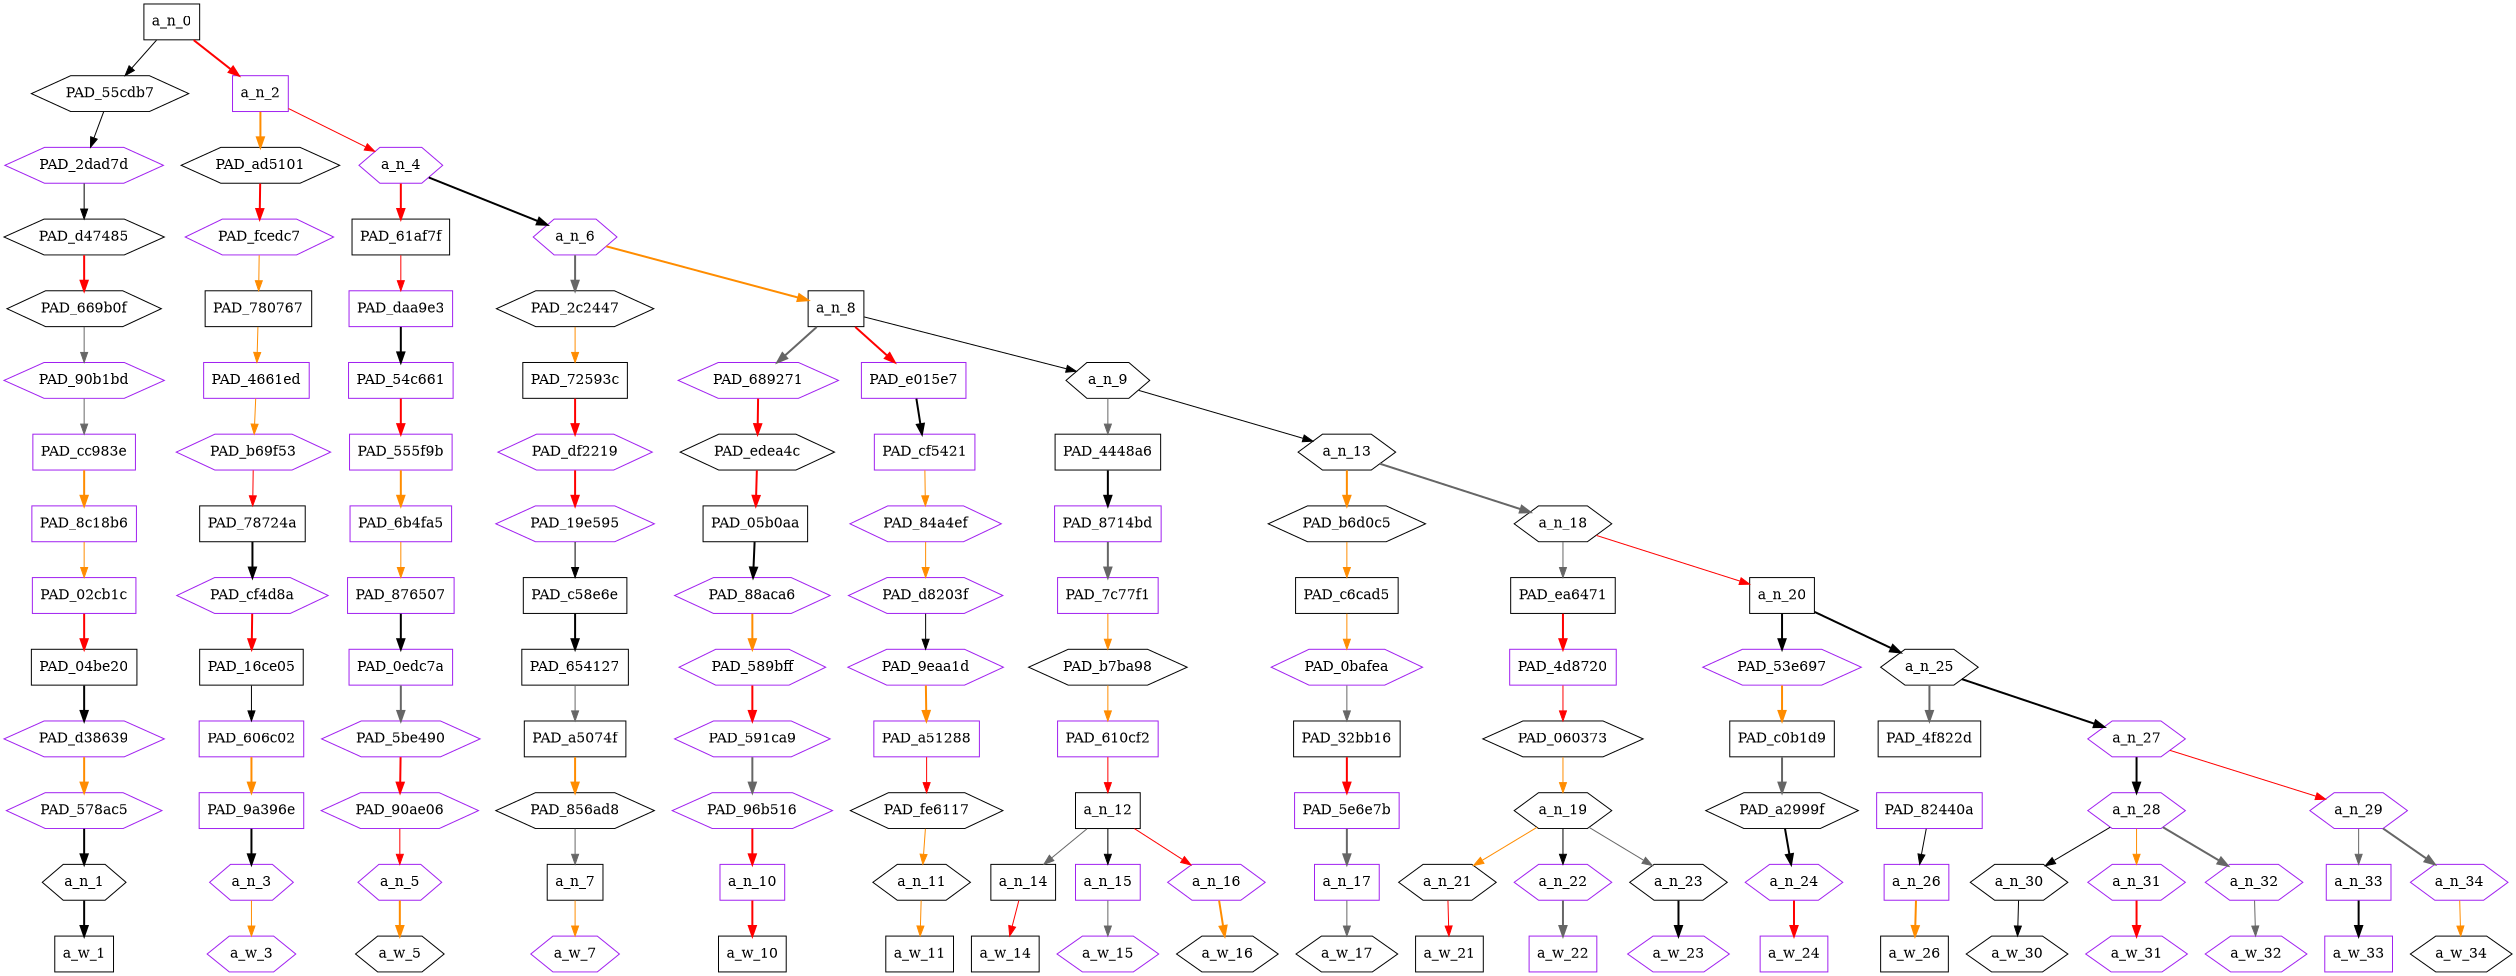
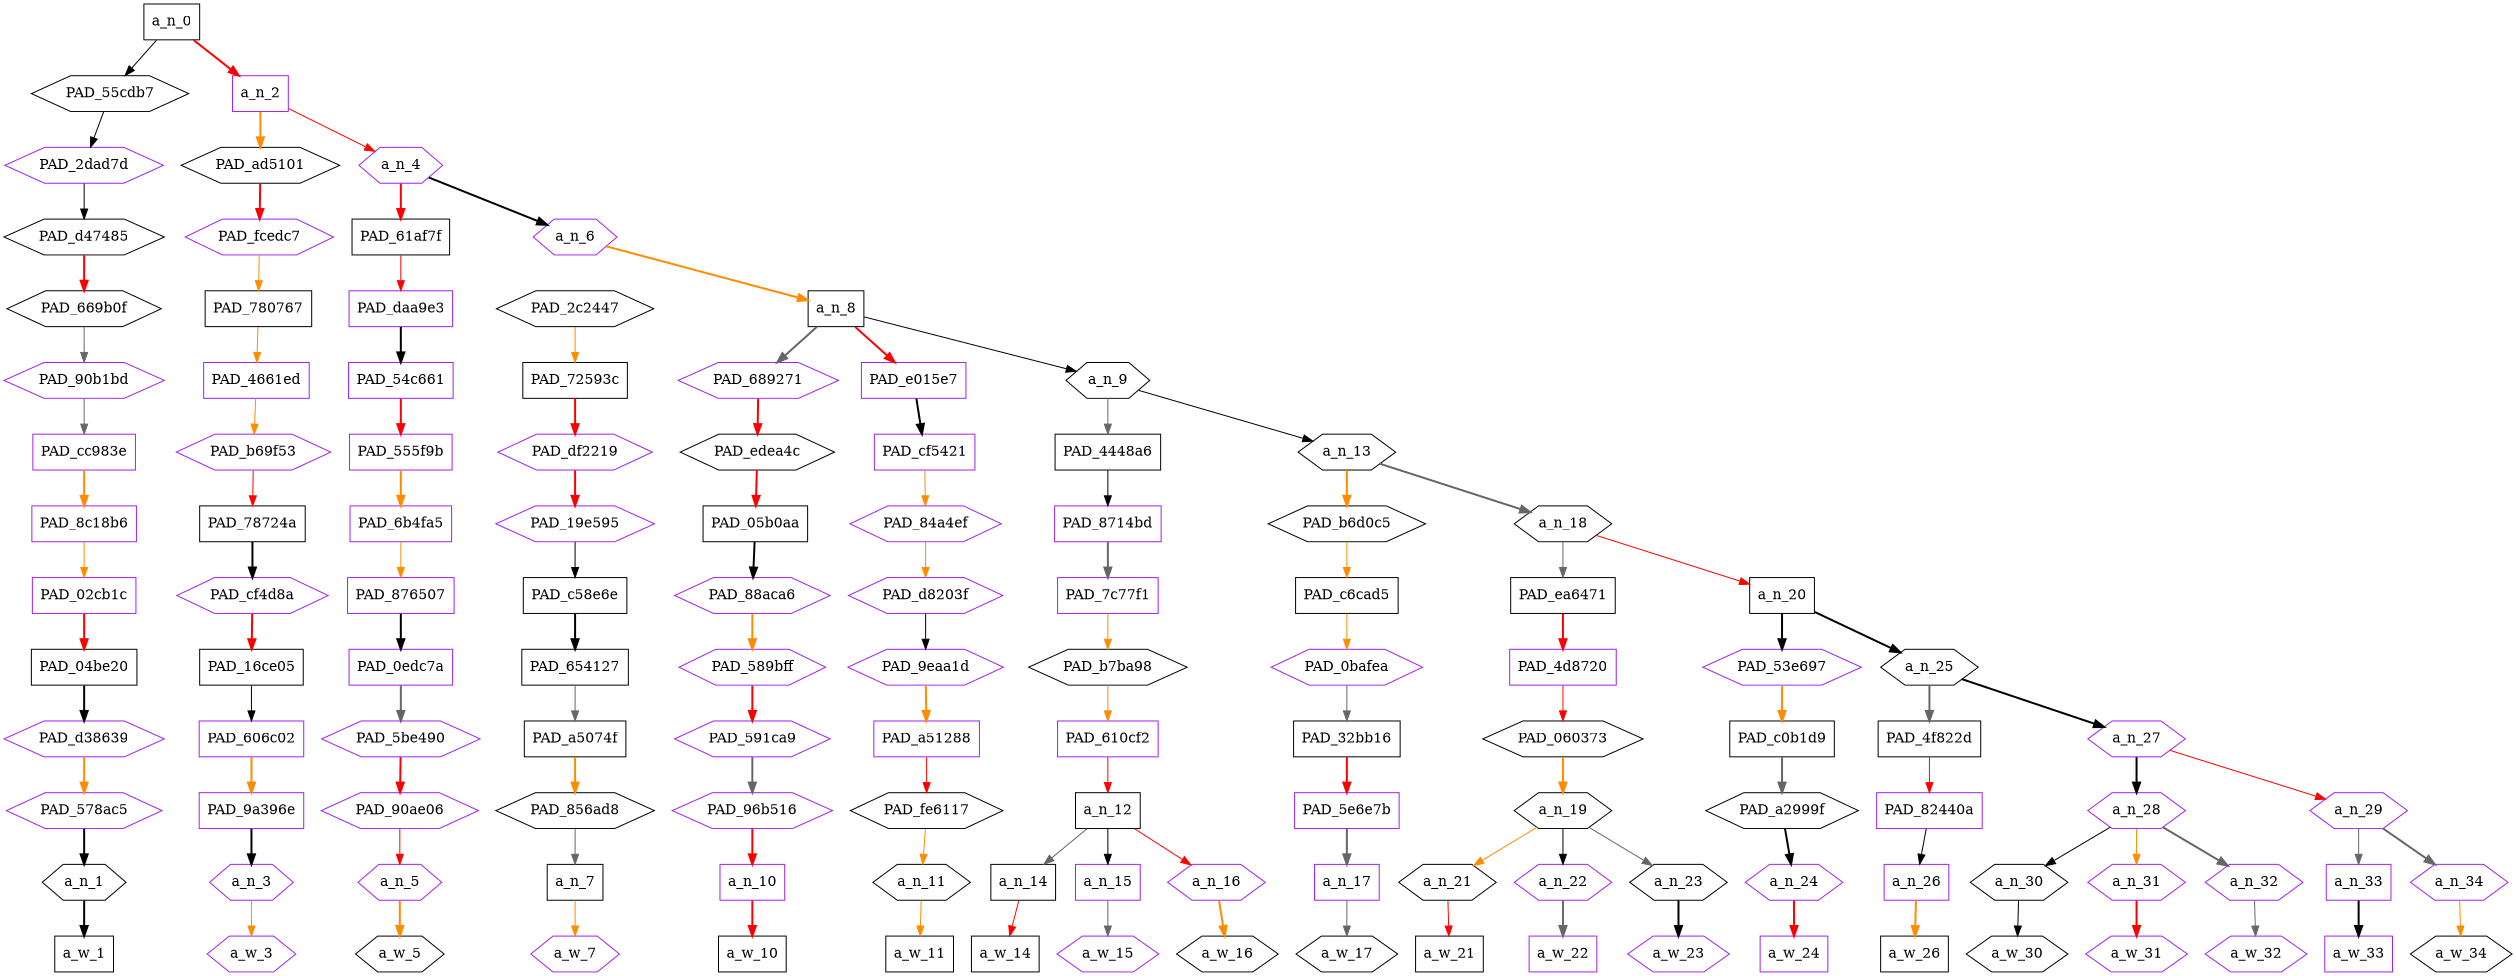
  strict digraph {
    node [color=purple div_dir=1 index=0 level=1 shape=hexagon text_span="[0]" value=0.04913882]
    edge [color=darkorange style=bold]
    a_n_0 [color=black level=13 shape=box text_span="[0, 1, 2, 3, 4, 5, 6, 7, 8, 9, 10, 11, 12, 13, 14, 15, 16, 17, 18, 19]" value=1.00000000]
    PAD_55cdb7 [color=black div_dir=-1 level=12]
    a_n_2 [index=1 level=12 shape=box text_span="[1, 2, 3, 4, 5, 6, 7, 8, 9, 10, 11, 12, 13, 14, 15, 16, 17, 18, 19]" value=0.95084139]
    PAD_2dad7d [div_dir=-1 level=11]
    PAD_ad5101 [color=black index=1 level=11 text_span="[1]" value=0.03169995]
    a_n_4 [index=2 level=11 text_span="[2, 3, 4, 5, 6, 7, 8, 9, 10, 11, 12, 13, 14, 15, 16, 17, 18, 19]" value=0.91904258]
    PAD_d47485 [color=black div_dir=-1 level=10]
    PAD_fcedc7 [index=1 level=10 text_span="[1]" value=0.03169995]
    PAD_61af7f [color=black index=2 level=10 shape=box text_span="[2]" value=0.03795628]
    a_n_6 [index=3 level=10 text_span="[3, 4, 5, 6, 7, 8, 9, 10, 11, 12, 13, 14, 15, 16, 17, 18, 19]" value=0.88099062]
    PAD_669b0f [color=black div_dir=-1 level=9]
    PAD_90b1bd [div_dir=-1 level=8]
    PAD_cc983e [div_dir=-1 level=7 shape=box]
    PAD_8c18b6 [div_dir=-1 level=6 shape=box]
    PAD_02cb1c [div_dir=-1 level=5 shape=box]
    PAD_04be20 [color=black div_dir=-1 level=4 shape=box]
    PAD_d38639 [div_dir=-1 level=3]
    PAD_578ac5 [div_dir=-1 level=2]
    a_n_1 [color=black div_dir=-1]
    a_w_1 [color=black div_dir=0 level=0 shape=box value=we]
    PAD_780767 [color=black index=1 level=9 shape=box text_span="[1]" value=0.03169995]
    PAD_daa9e3 [index=2 level=9 shape=box text_span="[2]" value=0.03795628]
    PAD_2c2447 [color=black index=3 level=9 text_span="[3]" value=0.02929200]
    a_n_8 [color=black index=4 level=9 shape=box text_span="[4, 5, 6, 7, 8, 9, 10, 11, 12, 13, 14, 15, 16, 17, 18, 19]" value=0.85162820]
    PAD_4661ed [index=1 level=8 shape=box text_span="[1]" value=0.03169995]
    PAD_b69f53 [index=1 level=7 text_span="[1]" value=0.03169995]
    PAD_78724a [color=black index=1 level=6 shape=box text_span="[1]" value=0.03169995]
    PAD_cf4d8a [index=1 level=5 text_span="[1]" value=0.03169995]
    PAD_16ce05 [color=black index=1 level=4 shape=box text_span="[1]" value=0.03169995]
    PAD_606c02 [index=1 level=3 shape=box text_span="[1]" value=0.03169995]
    PAD_9a396e [index=1 level=2 shape=box text_span="[1]" value=0.03169995]
    a_n_3 [index=1 text_span="[1]" value=0.03169995]
    a_w_3 [div_dir=0 index=1 level=0 text_span="[1]" value=are]
    PAD_54c661 [index=2 level=8 shape=box text_span="[2]" value=0.03795628]
    PAD_72593c [color=black index=3 level=8 shape=box text_span="[3]" value=0.02929200]
    PAD_689271 [index=5 level=8 text_span="[18]" value=0.07227995]
    PAD_e015e7 [div_dir=-1 index=6 level=8 shape=box text_span="[19]" value=0.07417743]
    a_n_9 [color=black div_dir=-1 index=4 level=8 text_span="[4, 5, 6, 7, 8, 9, 10, 11, 12, 13, 14, 15, 16, 17]" value=0.70511938]
    PAD_555f9b [index=2 level=7 shape=box text_span="[2]" value=0.03795628]
    PAD_6b4fa5 [index=2 level=6 shape=box text_span="[2]" value=0.03795628]
    PAD_876507 [index=2 level=5 shape=box text_span="[2]" value=0.03795628]
    PAD_0edc7a [index=2 level=4 shape=box text_span="[2]" value=0.03795628]
    PAD_5be490 [index=2 level=3 text_span="[2]" value=0.03795628]
    PAD_90ae06 [index=2 level=2 text_span="[2]" value=0.03795628]
    a_n_5 [index=2 text_span="[2]" value=0.03795628]
    a_w_5 [color=black div_dir=0 index=2 level=0 text_span="[2]" value=falling]
    PAD_df2219 [index=3 level=7 text_span="[3]" value=0.02929200]
    PAD_edea4c [color=black index=6 level=7 text_span="[18]" value=0.07227995]
    PAD_cf5421 [div_dir=-1 index=7 level=7 shape=box text_span="[19]" value=0.07417743]
    PAD_4448a6 [color=black div_dir=-1 index=4 level=7 shape=box text_span="[4, 5, 6]" value=0.11041624]
    a_n_13 [color=black index=5 level=7 text_span="[7, 8, 9, 10, 11, 12, 13, 14, 15, 16, 17]" value=0.59470052]
    PAD_19e595 [index=3 level=6 text_span="[3]" value=0.02929200]
    PAD_c58e6e [color=black index=3 level=5 shape=box text_span="[3]" value=0.02929200]
    PAD_654127 [color=black index=3 level=4 shape=box text_span="[3]" value=0.02929200]
    PAD_a5074f [color=black index=3 level=3 shape=box text_span="[3]" value=0.02929200]
    PAD_856ad8 [color=black index=3 level=2 text_span="[3]" value=0.02929200]
    a_n_7 [color=black index=3 shape=box text_span="[3]" value=0.02929200]
    a_w_7 [div_dir=0 index=3 level=0 text_span="[3]" value=into]
    PAD_05b0aa [color=black index=7 level=6 shape=box text_span="[18]" value=0.07227995]
    PAD_84a4ef [div_dir=-1 index=8 level=6 text_span="[19]" value=0.07417743]
    PAD_8714bd [div_dir=-1 index=4 level=6 shape=box text_span="[4, 5, 6]" value=0.11041624]
    PAD_b6d0c5 [color=black div_dir=-1 index=5 level=6 text_span="[7]" value=0.02305656]
    a_n_18 [color=black index=6 level=6 text_span="[8, 9, 10, 11, 12, 13, 14, 15, 16, 17]" value=0.57156665]
    PAD_88aca6 [index=8 level=5 text_span="[18]" value=0.07227995]
    PAD_589bff [index=9 level=4 text_span="[18]" value=0.07227995]
    PAD_591ca9 [index=10 level=3 text_span="[18]" value=0.07227995]
    PAD_96b516 [index=11 level=2 text_span="[18]" value=0.07227995]
    a_n_10 [index=18 shape=box text_span="[18]" value=0.07227995]
    a_w_10 [color=black div_dir=0 index=18 level=0 shape=box text_span="[18]" value=et]
    PAD_d8203f [div_dir=-1 index=9 level=5 text_span="[19]" value=0.07417743]
    PAD_9eaa1d [div_dir=-1 index=10 level=4 text_span="[19]" value=0.07417743]
    PAD_a51288 [div_dir=-1 index=11 level=3 shape=box text_span="[19]" value=0.07417743]
    PAD_fe6117 [color=black div_dir=-1 index=12 level=2 text_span="[19]" value=0.07417743]
    a_n_11 [color=black div_dir=-1 index=19 text_span="[19]" value=0.07417743]
    a_w_11 [color=black div_dir=0 index=19 level=0 shape=box text_span="[19]" value=el]
    PAD_7c77f1 [div_dir=-1 index=4 level=5 shape=box text_span="[4, 5, 6]" value=0.11041624]
    PAD_c6cad5 [color=black div_dir=-1 index=5 level=5 shape=box text_span="[7]" value=0.02305656]
    PAD_ea6471 [color=black index=6 level=5 shape=box text_span="[8, 9, 10]" value=0.16948383]
    a_n_20 [color=black index=7 level=5 shape=box text_span="[11, 12, 13, 14, 15, 16, 17]" value=0.40199798]
    PAD_b7ba98 [color=black div_dir=-1 index=4 level=4 text_span="[4, 5, 6]" value=0.11041624]
    PAD_610cf2 [div_dir=-1 index=4 level=3 shape=box text_span="[4, 5, 6]" value=0.11041624]
    a_n_12 [color=black div_dir=-1 index=4 level=2 shape=box text_span="[4, 5, 6]" value=0.11041624]
    a_n_14 [color=black index=4 shape=box text_span="[4]" value=0.02427572]
    a_n_15 [div_dir=-1 index=5 shape=box text_span="[5]" value=0.05097911]
    a_n_16 [div_dir=-1 index=6 text_span="[6]" value=0.03500777]
    a_w_14 [color=black div_dir=0 index=4 level=0 shape=box text_span="[4]" value=the]
    a_w_15 [div_dir=0 index=5 level=0 text_span="[5]" value=dead]
    a_w_16 [color=black div_dir=0 index=6 level=0 text_span="[6]" value=end]
    PAD_0bafea [div_dir=-1 index=5 level=4 text_span="[7]" value=0.02305656]
    PAD_4d8720 [index=6 level=4 shape=box text_span="[8, 9, 10]" value=0.16948383]
    PAD_53e697 [div_dir=-1 index=7 level=4 text_span="[11]" value=0.02957352]
    a_n_25 [color=black index=8 level=4 text_span="[12, 13, 14, 15, 16, 17]" value=0.37234714]
    PAD_32bb16 [color=black div_dir=-1 index=5 level=3 shape=box text_span="[7]" value=0.02305656]
    PAD_5e6e7b [div_dir=-1 index=5 level=2 shape=box text_span="[7]" value=0.02305656]
    a_n_17 [div_dir=-1 index=7 shape=box text_span="[7]" value=0.02305656]
    a_w_17 [color=black div_dir=0 index=7 level=0 text_span="[7]" value=of]
    PAD_060373 [color=black index=6 level=3 text_span="[8, 9, 10]" value=0.16948383]
    PAD_c0b1d9 [color=black div_dir=-1 index=7 level=3 shape=box text_span="[11]" value=0.02957352]
    PAD_4f822d [color=black index=8 level=3 shape=box text_span="[12]" value=0.02650629]
    a_n_27 [index=9 level=3 text_span="[13, 14, 15, 16, 17]" value=0.34575316]
    a_n_19 [color=black index=6 level=2 text_span="[8, 9, 10]" value=0.16948383]
    a_n_21 [color=black index=8 text_span="[8]" value=0.02743005]
    a_n_22 [div_dir=-1 index=9 text_span="[9]" value=0.06798953]
    a_n_23 [color=black index=10 text_span="[10]" value=0.07402781]
    a_w_21 [color=black div_dir=0 index=8 level=0 shape=box text_span="[8]" value=a]
    a_w_22 [div_dir=0 index=9 level=0 shape=box text_span="[9]" value=sub]
    a_w_23 [div_dir=0 index=10 level=0 text_span="[10]" value=culture]
    PAD_a2999f [color=black div_dir=-1 index=7 level=2 text_span="[11]" value=0.02957352]
    PAD_82440a [index=8 level=2 shape=box text_span="[12]" value=0.02650629]
    a_n_28 [index=9 level=2 text_span="[13, 14, 15]" value=0.13683644]
    a_n_29 [index=10 level=2 text_span="[16, 17]" value=0.20883434]
    a_n_24 [div_dir=-1 index=11 text_span="[11]" value=0.02957352]
    a_w_24 [div_dir=0 index=11 level=0 shape=box text_span="[11]" value=more]
    a_n_26 [index=12 shape=box text_span="[12]" value=0.02650629]
    a_n_30 [color=black index=13 text_span="[13]" value=0.02382250]
    a_n_31 [index=14 text_span="[14]" value=0.04861626]
    a_n_32 [div_dir=-1 index=15 text_span="[15]" value=0.06432904]
    a_n_33 [index=16 shape=box text_span="[16]" value=0.03272003]
    a_n_34 [div_dir=-1 index=17 text_span="[17]" value=0.17606584]
    a_w_26 [color=black div_dir=0 index=12 level=0 shape=box text_span="[12]" value=than]
    a_w_30 [color=black div_dir=0 index=13 level=0 text_span="[13]" value=the1]
    a_w_31 [div_dir=0 index=14 level=0 text_span="[14]" value=ideological]
    a_w_32 [div_dir=0 index=15 level=0 text_span="[15]" value=ghetto]
    a_w_33 [div_dir=0 index=16 level=0 shape=box text_span="[16]" value=of1]
    a_w_34 [color=black div_dir=0 index=17 level=0 text_span="[17]" value=libertarianism]
    a_n_0 -> PAD_55cdb7 [color=black style=solid]
    a_n_0 -> a_n_2 [color=red]
    PAD_55cdb7 -> PAD_2dad7d [color=black style=solid]
    a_n_2 -> PAD_ad5101
    a_n_2 -> a_n_4 [color=red style=solid]
    PAD_2dad7d -> PAD_d47485 [color=black style=solid]
    PAD_ad5101 -> PAD_fcedc7 [color=red]
    a_n_4 -> PAD_61af7f [color=red]
    a_n_4 -> a_n_6 [color=black]
    PAD_d47485 -> PAD_669b0f [color=red]
    PAD_fcedc7 -> PAD_780767 [style=solid]
    PAD_61af7f -> PAD_daa9e3 [color=red style=solid]
-   a_n_6 -> PAD_2c2447 [color=gray40]
    a_n_6 -> a_n_8
    PAD_669b0f -> PAD_90b1bd [color=gray40 style=solid]
    PAD_90b1bd -> PAD_cc983e [color=gray40 style=solid]
    PAD_cc983e -> PAD_8c18b6
    PAD_8c18b6 -> PAD_02cb1c [style=solid]
    PAD_02cb1c -> PAD_04be20 [color=red]
    PAD_04be20 -> PAD_d38639 [color=black]
    PAD_d38639 -> PAD_578ac5
    PAD_578ac5 -> a_n_1 [color=black]
    a_n_1 -> a_w_1 [color=black]
    PAD_780767 -> PAD_4661ed [style=solid]
    PAD_daa9e3 -> PAD_54c661 [color=black]
    PAD_2c2447 -> PAD_72593c [style=solid]
    a_n_8 -> PAD_689271 [color=gray40]
    a_n_8 -> PAD_e015e7 [color=red]
    a_n_8 -> a_n_9 [color=black style=solid]
    PAD_4661ed -> PAD_b69f53 [style=solid]
    PAD_b69f53 -> PAD_78724a [color=red style=solid]
    PAD_78724a -> PAD_cf4d8a [color=black]
    PAD_cf4d8a -> PAD_16ce05 [color=red]
    PAD_16ce05 -> PAD_606c02 [color=black style=solid]
    PAD_606c02 -> PAD_9a396e
    PAD_9a396e -> a_n_3 [color=black]
    a_n_3 -> a_w_3 [style=solid]
    PAD_54c661 -> PAD_555f9b [color=red]
    PAD_72593c -> PAD_df2219 [color=red]
    PAD_689271 -> PAD_edea4c [color=red]
    PAD_e015e7 -> PAD_cf5421 [color=black]
    a_n_9 -> PAD_4448a6 [color=gray40 style=solid]
    a_n_9 -> a_n_13 [color=black style=solid]
    PAD_555f9b -> PAD_6b4fa5
    PAD_6b4fa5 -> PAD_876507 [style=solid]
    PAD_876507 -> PAD_0edc7a [color=black]
    PAD_0edc7a -> PAD_5be490 [color=gray40]
    PAD_5be490 -> PAD_90ae06 [color=red]
    PAD_90ae06 -> a_n_5 [color=red style=solid]
    a_n_5 -> a_w_5
    PAD_df2219 -> PAD_19e595 [color=red]
    PAD_edea4c -> PAD_05b0aa [color=red]
    PAD_cf5421 -> PAD_84a4ef [style=solid]
-   PAD_4448a6 -> PAD_8714bd [color=black]
+   PAD_4448a6 -> PAD_8714bd [color=black style=solid]
    a_n_13 -> PAD_b6d0c5
    a_n_13 -> a_n_18 [color=gray40]
    PAD_19e595 -> PAD_c58e6e [color=black style=solid]
    PAD_c58e6e -> PAD_654127 [color=black]
    PAD_654127 -> PAD_a5074f [color=gray40 style=solid]
    PAD_a5074f -> PAD_856ad8
    PAD_856ad8 -> a_n_7 [color=gray40 style=solid]
    a_n_7 -> a_w_7 [style=solid]
    PAD_05b0aa -> PAD_88aca6 [color=black]
    PAD_84a4ef -> PAD_d8203f [style=solid]
    PAD_8714bd -> PAD_7c77f1 [color=gray40]
    PAD_b6d0c5 -> PAD_c6cad5 [style=solid]
    a_n_18 -> PAD_ea6471 [color=gray40 style=solid]
    a_n_18 -> a_n_20 [color=red style=solid]
    PAD_88aca6 -> PAD_589bff
    PAD_589bff -> PAD_591ca9 [color=red]
    PAD_591ca9 -> PAD_96b516 [color=gray40]
    PAD_96b516 -> a_n_10 [color=red]
    a_n_10 -> a_w_10 [color=red]
    PAD_d8203f -> PAD_9eaa1d [color=black style=solid]
    PAD_9eaa1d -> PAD_a51288
    PAD_a51288 -> PAD_fe6117 [color=red style=solid]
    PAD_fe6117 -> a_n_11 [style=solid]
    a_n_11 -> a_w_11 [style=solid]
    PAD_7c77f1 -> PAD_b7ba98 [style=solid]
    PAD_c6cad5 -> PAD_0bafea [style=solid]
    PAD_ea6471 -> PAD_4d8720 [color=red]
    a_n_20 -> PAD_53e697 [color=black]
    a_n_20 -> a_n_25 [color=black]
    PAD_b7ba98 -> PAD_610cf2 [style=solid]
    PAD_610cf2 -> a_n_12 [color=red style=solid]
    a_n_12 -> a_n_14 [color=gray40 style=solid]
    a_n_12 -> a_n_15 [color=black style=solid]
    a_n_12 -> a_n_16 [color=red style=solid]
    a_n_14 -> a_w_14 [color=red style=solid]
    a_n_15 -> a_w_15 [color=gray40 style=solid]
    a_n_16 -> a_w_16
    PAD_0bafea -> PAD_32bb16 [color=gray40 style=solid]
    PAD_4d8720 -> PAD_060373 [color=red style=solid]
    PAD_53e697 -> PAD_c0b1d9
    a_n_25 -> PAD_4f822d [color=gray40]
    a_n_25 -> a_n_27 [color=black]
    PAD_32bb16 -> PAD_5e6e7b [color=red]
    PAD_5e6e7b -> a_n_17 [color=gray40]
    a_n_17 -> a_w_17 [color=gray40 style=solid]
-   PAD_060373 -> a_n_19 [style=solid]
+   PAD_060373 -> a_n_19
    PAD_c0b1d9 -> PAD_a2999f [color=gray40]
+   PAD_4f822d -> PAD_82440a [color=red style=solid]
    a_n_27 -> a_n_28 [color=black]
    a_n_27 -> a_n_29 [color=red style=solid]
    a_n_19 -> a_n_21 [style=solid]
    a_n_19 -> a_n_22 [color=black style=solid]
    a_n_19 -> a_n_23 [color=gray40 style=solid]
    a_n_21 -> a_w_21 [color=red style=solid]
    a_n_22 -> a_w_22 [color=gray40]
    a_n_23 -> a_w_23 [color=black]
    PAD_a2999f -> a_n_24 [color=black]
    PAD_82440a -> a_n_26 [color=black style=solid]
    a_n_28 -> a_n_30 [color=black style=solid]
    a_n_28 -> a_n_31 [style=solid]
    a_n_28 -> a_n_32 [color=gray40]
    a_n_29 -> a_n_33 [color=gray40 style=solid]
    a_n_29 -> a_n_34 [color=gray40]
    a_n_24 -> a_w_24 [color=red]
    a_n_26 -> a_w_26
    a_n_30 -> a_w_30 [color=black style=solid]
    a_n_31 -> a_w_31 [color=red]
    a_n_32 -> a_w_32 [color=gray40 style=solid]
    a_n_33 -> a_w_33 [color=black]
    a_n_34 -> a_w_34 [style=solid]
  }
